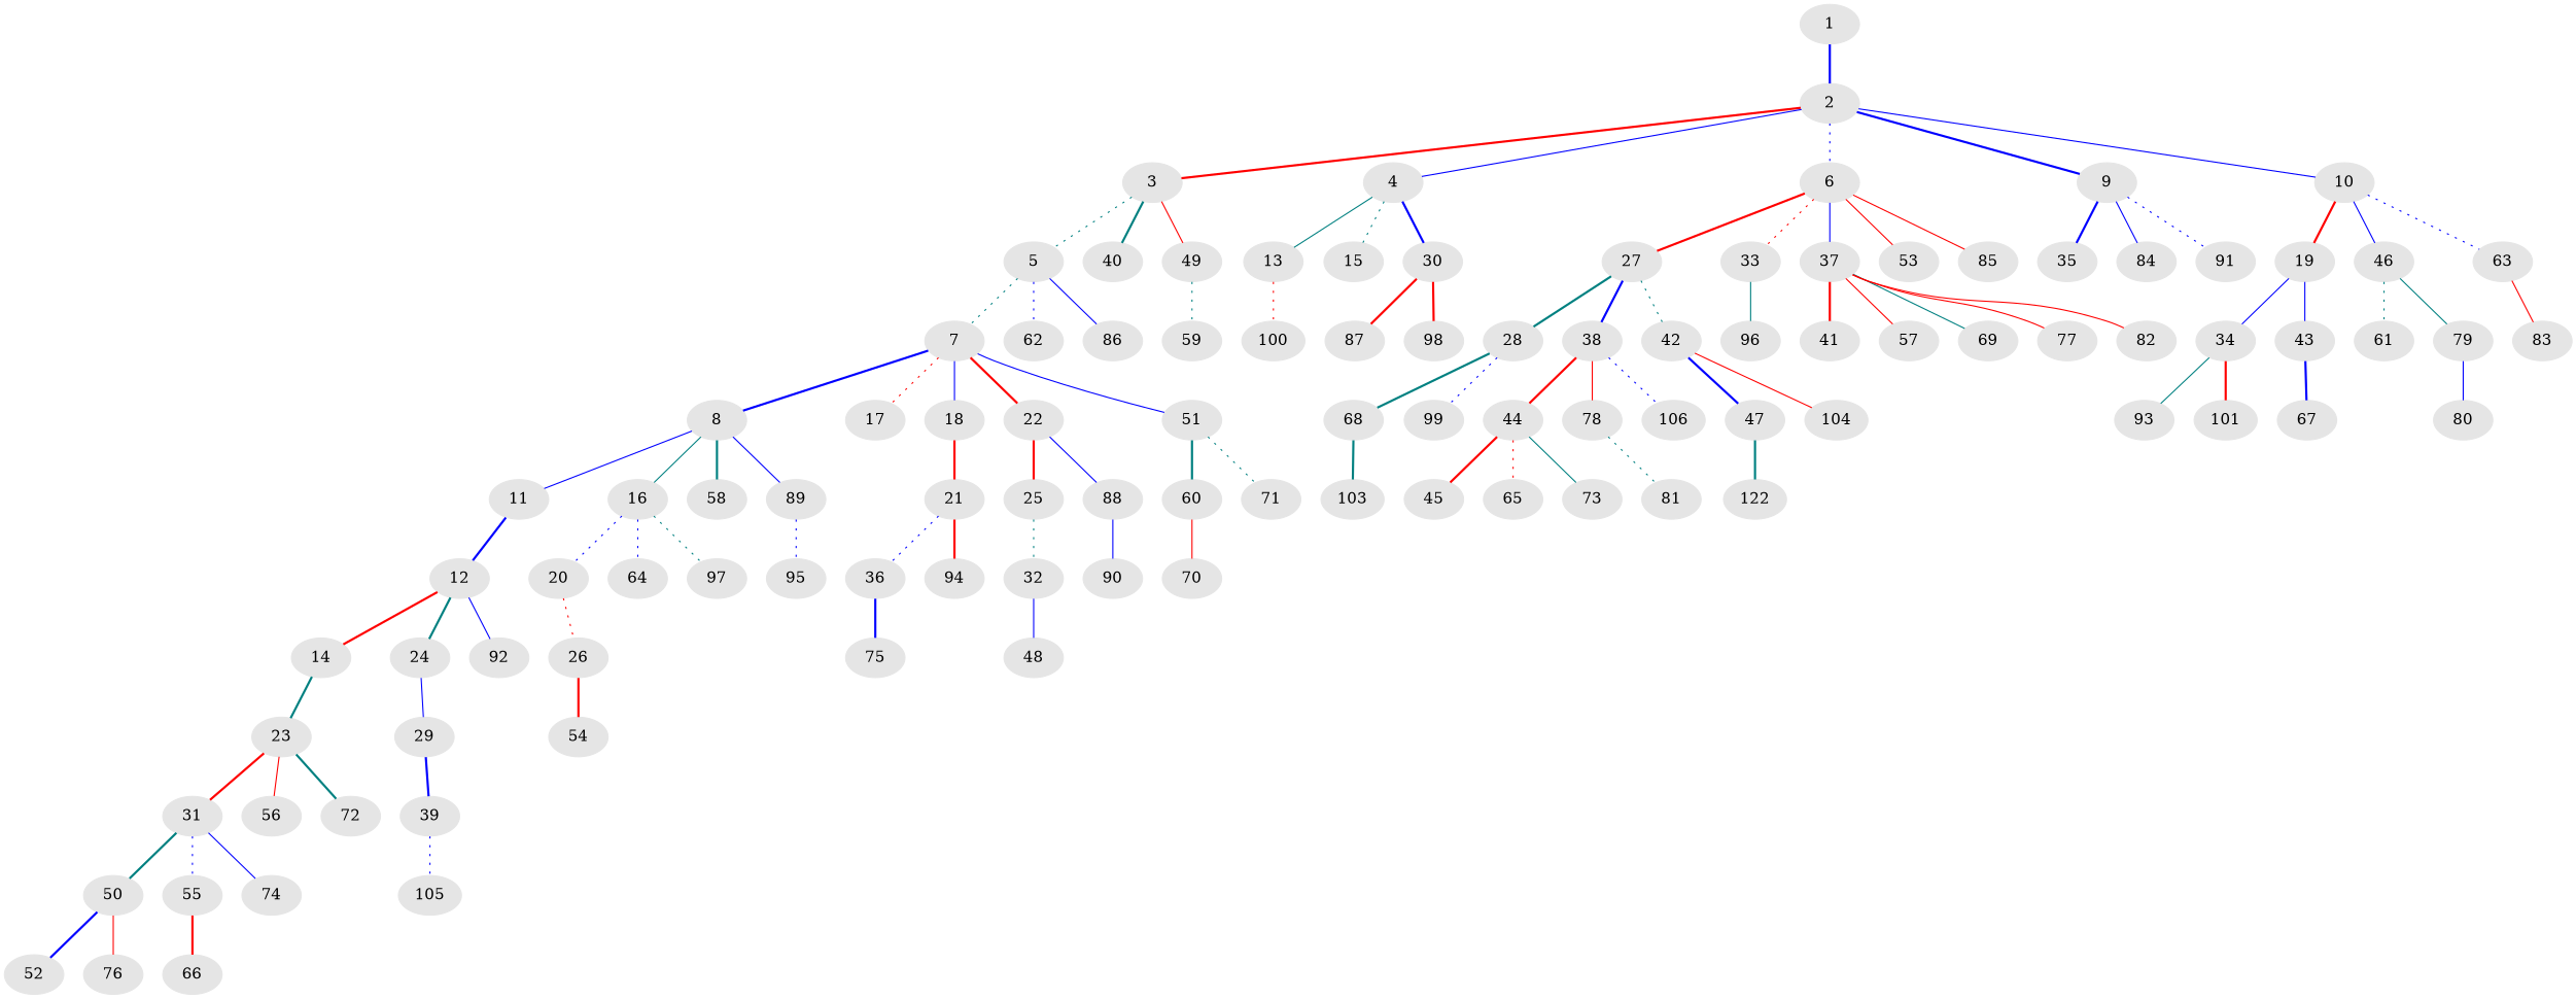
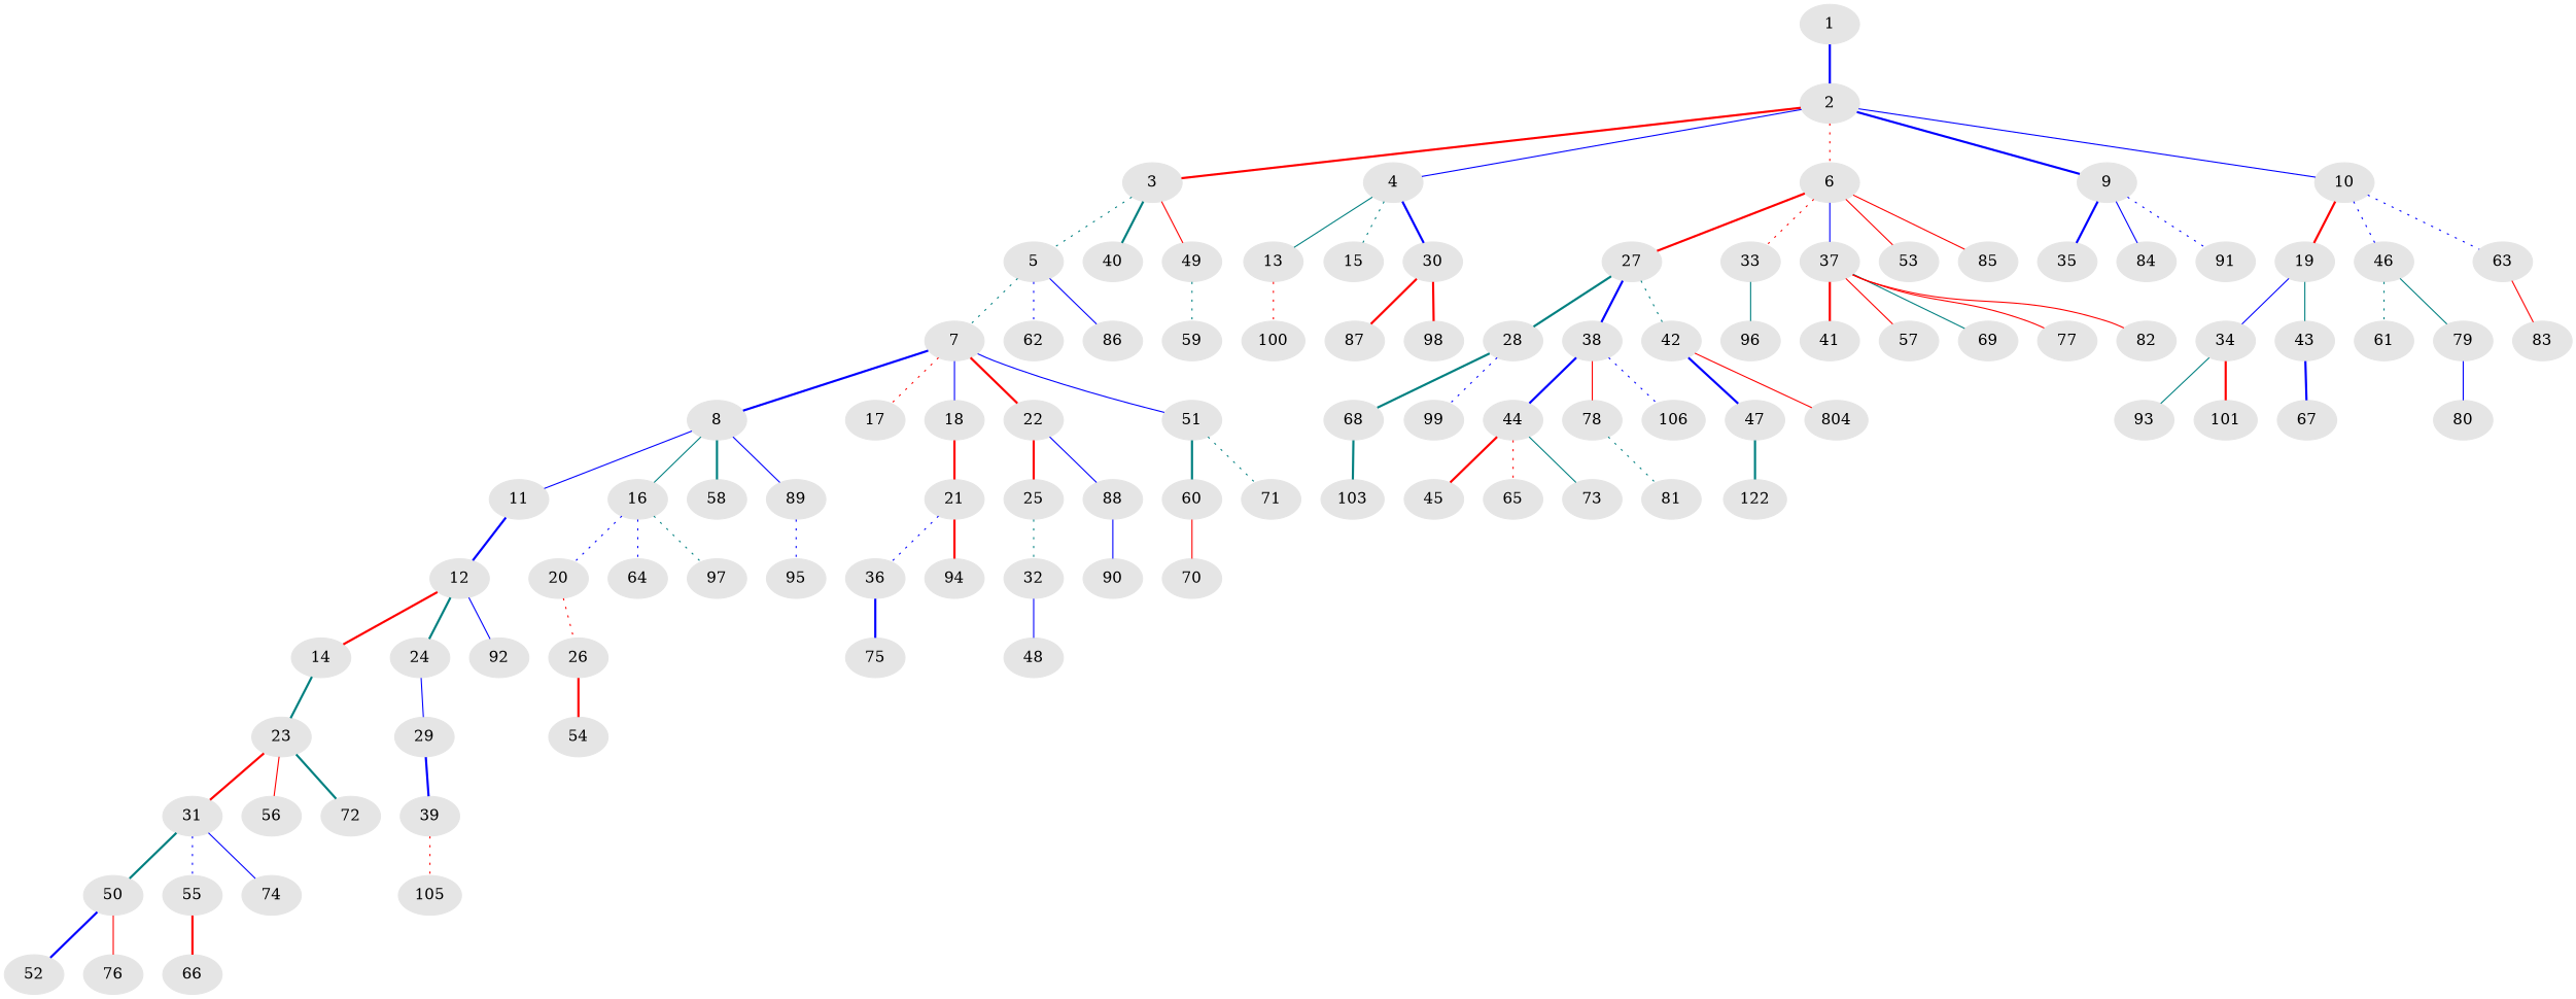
  graph {
    node [color=gray90 style=filled]
    edge [color=blue style=bold]
    1
    2
    3
    4
    6
    9
    10
    5
    40
    49
    13
    15
    30
    27
    33
    37
    53
    85
    35
    84
    91
    19
    46
    63
    7
    62
    86
    59
    100
    87
    98
    8
    17
    18
    22
    51
    28
    38
    42
    96
    41
    57
    69
    77
    82
    11
    16
    58
    89
    21
    25
    88
    60
    71
    12
    20
    64
    97
    95
    34
    43
    61
    79
    83
    14
    24
    92
    23
    29
    31
    56
    72
    26
    36
    94
    93
    101
    67
    54
    75
    32
    90
    50
    55
    74
    39
    48
    68
    99
    44
    78
    106
    47
-   104
+   104 [label=804]
    103
    105
    52
    76
    66
    45
    65
    73
    81
    n104 [label=122]
    80
    70
    1 -- 2
    2 -- 3 [color=red]
    2 -- 4 [style=solid]
-   2 -- 6 [style=dotted]
+   2 -- 6 [color=red style=dotted]
    2 -- 9
    2 -- 10 [style=solid]
    3 -- 5 [color=teal style=dotted]
    3 -- 40 [color=teal]
    3 -- 49 [color=red style=solid]
    4 -- 13 [color=teal style=solid]
    4 -- 15 [color=teal style=dotted]
    4 -- 30
    6 -- 27 [color=red]
    6 -- 33 [color=red style=dotted]
    6 -- 37 [style=solid]
    6 -- 53 [color=red style=solid]
    6 -- 85 [color=red style=solid]
    9 -- 35
    9 -- 84 [style=solid]
    9 -- 91 [style=dotted]
    10 -- 19 [color=red]
-   10 -- 46 [style=solid]
+   10 -- 46 [style=dotted]
    10 -- 63 [style=dotted]
    5 -- 7 [color=teal style=dotted]
    5 -- 62 [style=dotted]
    5 -- 86 [style=solid]
    49 -- 59 [color=teal style=dotted]
    13 -- 100 [color=red style=dotted]
    30 -- 87 [color=red]
    30 -- 98 [color=red]
    27 -- 28 [color=teal]
    27 -- 38
    27 -- 42 [color=teal style=dotted]
    33 -- 96 [color=teal style=solid]
    37 -- 41 [color=red]
    37 -- 57 [color=red style=solid]
    37 -- 69 [color=teal style=solid]
    37 -- 77 [color=red style=solid]
    37 -- 82 [color=red style=solid]
    19 -- 34 [style=solid]
-   19 -- 43 [style=solid]
+   19 -- 43 [color=teal style=solid]
    46 -- 61 [color=teal style=dotted]
    46 -- 79 [color=teal style=solid]
    63 -- 83 [color=red style=solid]
    7 -- 8
    7 -- 17 [color=red style=dotted]
    7 -- 18 [style=solid]
    7 -- 22 [color=red]
    7 -- 51 [style=solid]
    8 -- 11 [style=solid]
    8 -- 16 [color=teal style=solid]
    8 -- 58 [color=teal]
    8 -- 89 [style=solid]
    18 -- 21 [color=red]
    22 -- 25 [color=red]
    22 -- 88 [style=solid]
    51 -- 60 [color=teal]
    51 -- 71 [color=teal style=dotted]
    28 -- 68 [color=teal]
    28 -- 99 [style=dotted]
-   38 -- 44 [color=red]
+   38 -- 44
    38 -- 78 [color=red style=solid]
    38 -- 106 [style=dotted]
    42 -- 47
    42 -- 104 [color=red style=solid]
    11 -- 12
    16 -- 20 [style=dotted]
    16 -- 64 [style=dotted]
    16 -- 97 [color=teal style=dotted]
    89 -- 95 [style=dotted]
    21 -- 36 [style=dotted]
    21 -- 94 [color=red]
    25 -- 32 [color=teal style=dotted]
    88 -- 90 [style=solid]
    60 -- 70 [color=red style=solid]
    12 -- 14 [color=red]
    12 -- 24 [color=teal]
    12 -- 92 [style=solid]
    20 -- 26 [color=red style=dotted]
    34 -- 93 [color=teal style=solid]
    34 -- 101 [color=red]
    43 -- 67
    79 -- 80 [style=solid]
    14 -- 23 [color=teal]
    24 -- 29 [style=solid]
    23 -- 31 [color=red]
    23 -- 56 [color=red style=solid]
    23 -- 72 [color=teal]
    29 -- 39
    31 -- 50 [color=teal]
    31 -- 55 [style=dotted]
    31 -- 74 [style=solid]
    26 -- 54 [color=red]
    36 -- 75
    32 -- 48 [style=solid]
    50 -- 52
    50 -- 76 [color=red style=solid]
    55 -- 66 [color=red]
-   39 -- 105 [style=dotted]
+   39 -- 105 [color=red style=dotted]
    68 -- 103 [color=teal]
    44 -- 45 [color=red]
    44 -- 65 [color=red style=dotted]
    44 -- 73 [color=teal style=solid]
    78 -- 81 [color=teal style=dotted]
    47 -- n104 [color=teal]
  }
